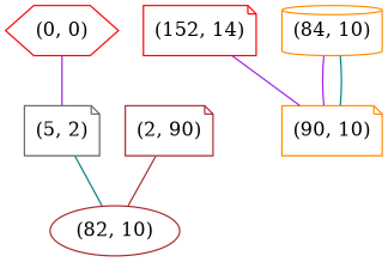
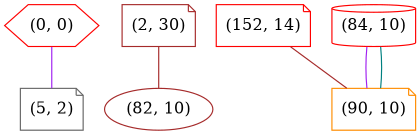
  graph {
    node [color=red shape=note]
    edge [color=purple weight=1]
    "(0, 0)" [shape=hexagon]
    "(5, 2)" [color=gray40]
    "(82, 10)" [color=brown shape=ellipse]
    "(90, 10)" [color=darkorange]
    "(152, 14)"
-   "(84, 10)" [color=darkorange shape=cylinder]
-   "(2, 90)" [color=brown]
+   "(84, 10)" [shape=cylinder]
+   "(2, 90)" [color=brown label="(2, 30)"]
    "(0, 0)" -- "(5, 2)" [weight=4]
-   "(5, 2)" -- "(82, 10)" [color=teal]
-   "(152, 14)" -- "(90, 10)"
+   "(152, 14)" -- "(90, 10)" [color=brown]
    "(84, 10)" -- "(90, 10)"
    "(84, 10)" -- "(90, 10)" [color=teal weight=2]
    "(2, 90)" -- "(82, 10)" [color=brown]
  }
